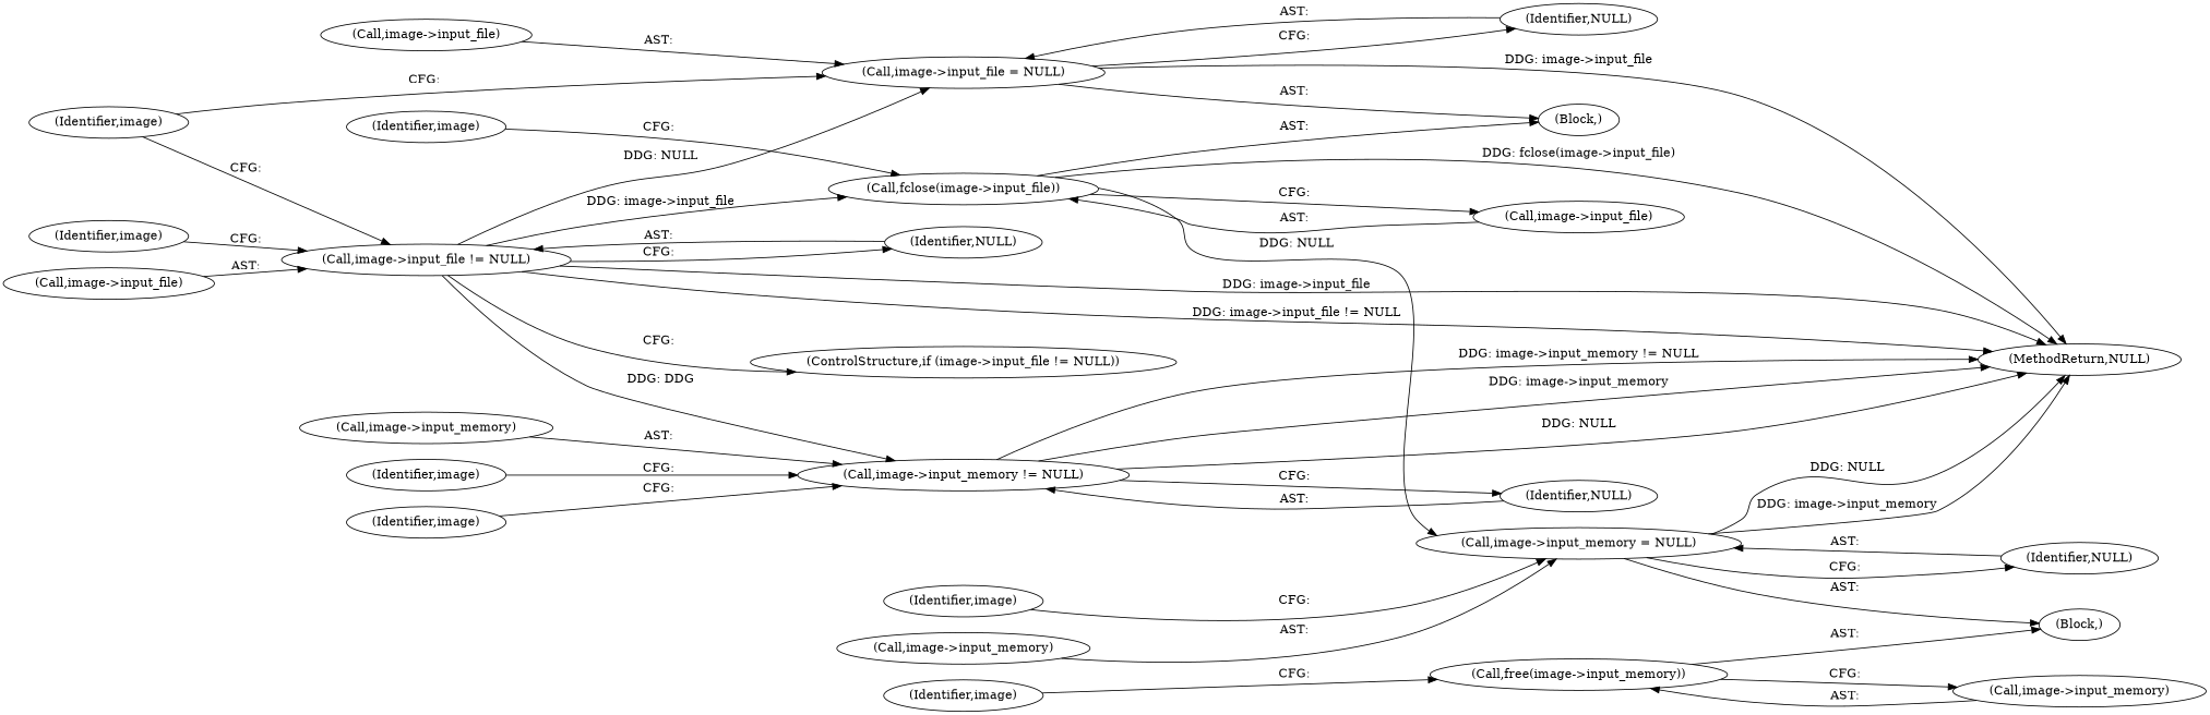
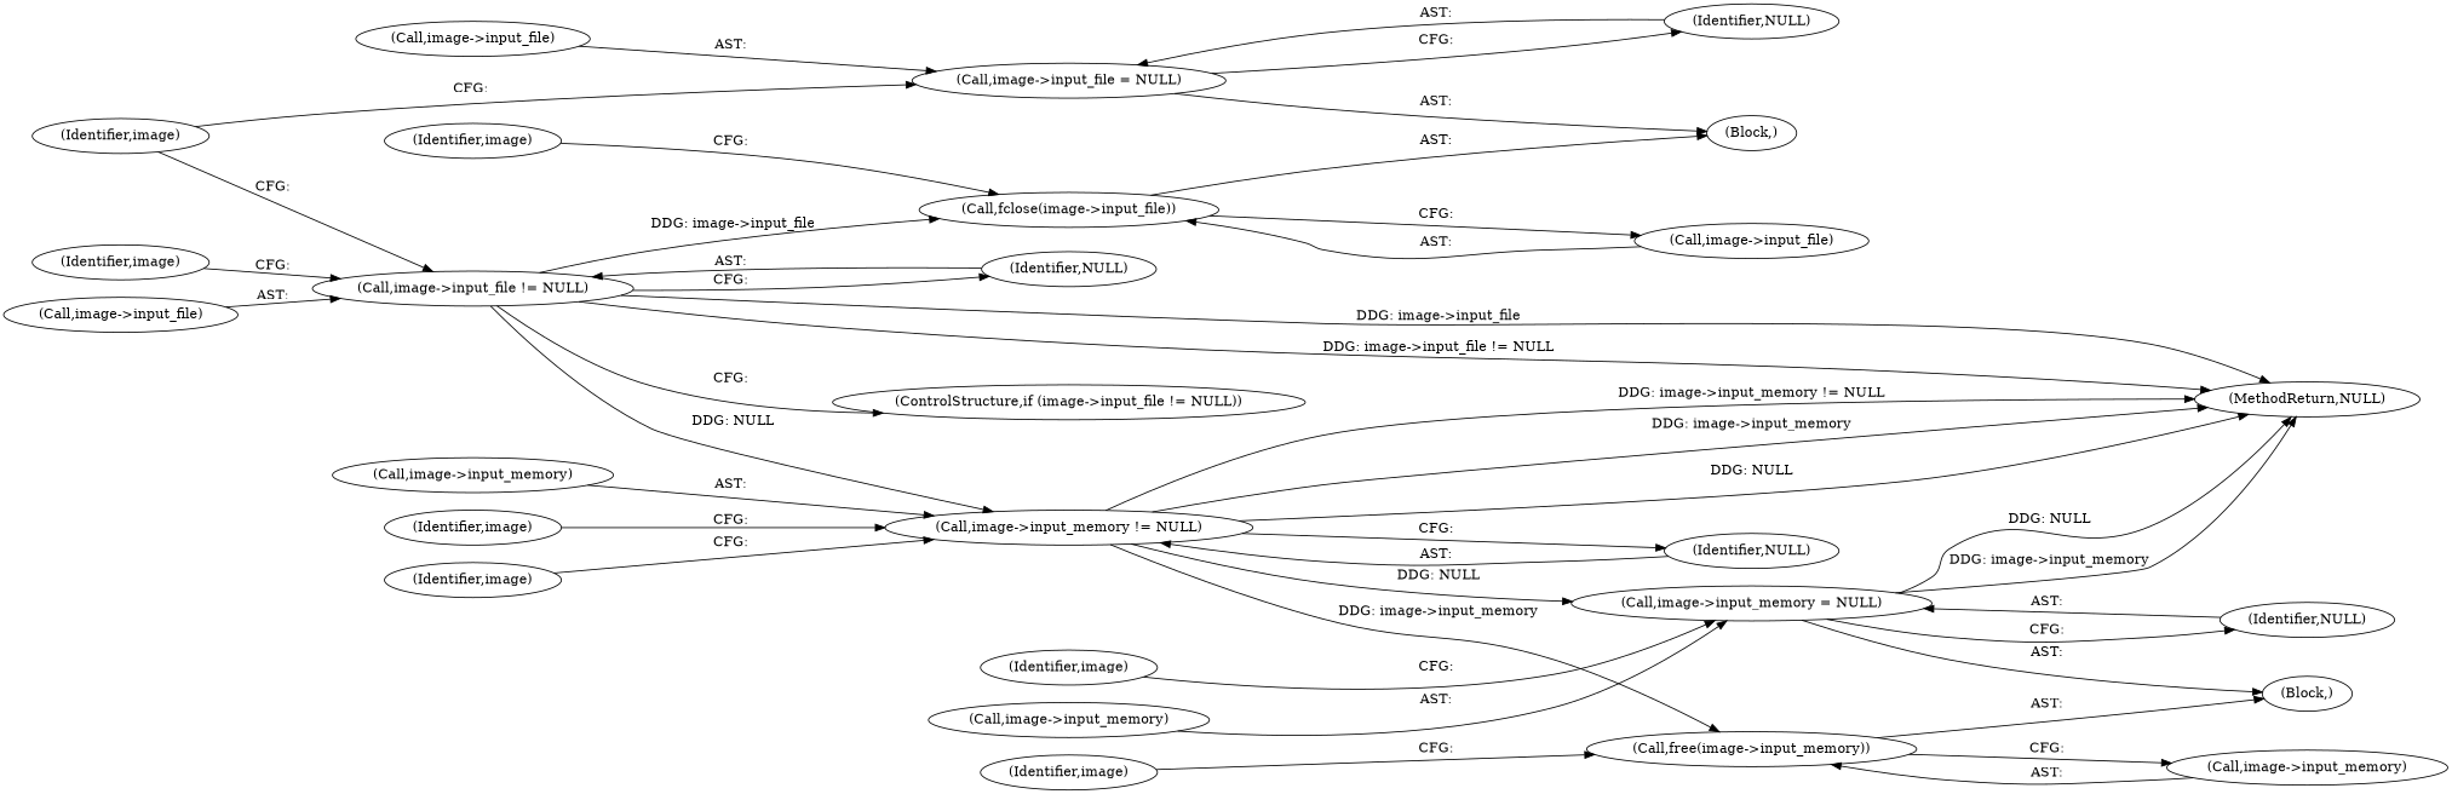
  digraph {
    rankdir=LR
    n1 [label="(Call,image->input_file != NULL)"]
    n2 [label="(Call,fclose(image->input_file))"]
    n3 [label="(Call,image->input_file = NULL)"]
    n4 [label="(Call,image->input_memory != NULL)"]
    n5 [label="(Identifier,NULL)"]
    n6 [label="(ControlStructure,if (image->input_file != NULL))"]
    n7 [label="(MethodReturn,NULL)"]
    n8 [label="(Call,image->input_file)"]
    n9 [label="(Block,)"]
    n10 [label="(Identifier,NULL)"]
    n11 [label="(Call,free(image->input_memory))"]
    n12 [label="(Call,image->input_memory = NULL)"]
    n13 [label="(Identifier,NULL)"]
    n14 [label="(Call,image->input_memory)"]
    n15 [label="(Block,)"]
    n16 [label="(Identifier,NULL)"]
    n17 [label="(Identifier,image)"]
    n18 [label="(Identifier,image)"]
    n19 [label="(Identifier,image)"]
    n20 [label="(Identifier,image)"]
    n21 [label="(Identifier,image)"]
    n22 [label="(Identifier,image)"]
    n23 [label="(Call,image->input_file)"]
    n24 [label="(Call,image->input_memory)"]
    n25 [label="(Identifier,image)"]
    n26 [label="(Call,image->input_file)"]
    n27 [label="(Call,image->input_memory)"]
    n1 -> n2 [label="DDG: image->input_file"]
-   n1 -> n3 [label="DDG: NULL"]
-   n1 -> n4 [label="DDG: DDG"]
+   n1 -> n4 [label="DDG: NULL"]
    n1 -> n5 [label="CFG: "]
    n1 -> n6 [label="CFG: "]
    n1 -> n7 [label="DDG: image->input_file"]
    n1 -> n7 [label="DDG: image->input_file != NULL"]
-   n2 -> n7 [label="DDG: fclose(image->input_file)"]
    n2 -> n8 [label="CFG: "]
    n2 -> n9 [label="AST: "]
-   n3 -> n7 [label="DDG: image->input_file"]
    n3 -> n9 [label="AST: "]
    n3 -> n10 [label="CFG: "]
    n4 -> n7 [label="DDG: image->input_memory != NULL"]
    n4 -> n7 [label="DDG: image->input_memory"]
    n4 -> n7 [label="DDG: NULL"]
-   n2 -> n12 [label="DDG: NULL"]
+   n4 -> n11 [label="DDG: image->input_memory"]
+   n4 -> n12 [label="DDG: NULL"]
    n4 -> n13 [label="CFG: "]
    n5 -> n1 [label="AST: "]
    n8 -> n2 [label="AST: "]
    n10 -> n3 [label="AST: "]
    n11 -> n14 [label="CFG: "]
    n11 -> n15 [label="AST: "]
    n12 -> n7 [label="DDG: NULL"]
    n12 -> n7 [label="DDG: image->input_memory"]
    n12 -> n15 [label="AST: "]
    n12 -> n16 [label="CFG: "]
    n13 -> n4 [label="AST: "]
    n14 -> n11 [label="AST: "]
    n16 -> n12 [label="AST: "]
    n17 -> n1 [label="CFG: "]
    n18 -> n2 [label="CFG: "]
    n19 -> n4 [label="CFG: "]
    n20 -> n11 [label="CFG: "]
    n21 -> n4 [label="CFG: "]
    n22 -> n12 [label="CFG: "]
    n23 -> n3 [label="AST: "]
    n24 -> n12 [label="AST: "]
    n25 -> n1 [label="CFG: "]
    n25 -> n3 [label="CFG: "]
    n26 -> n1 [label="AST: "]
    n27 -> n4 [label="AST: "]
  }
